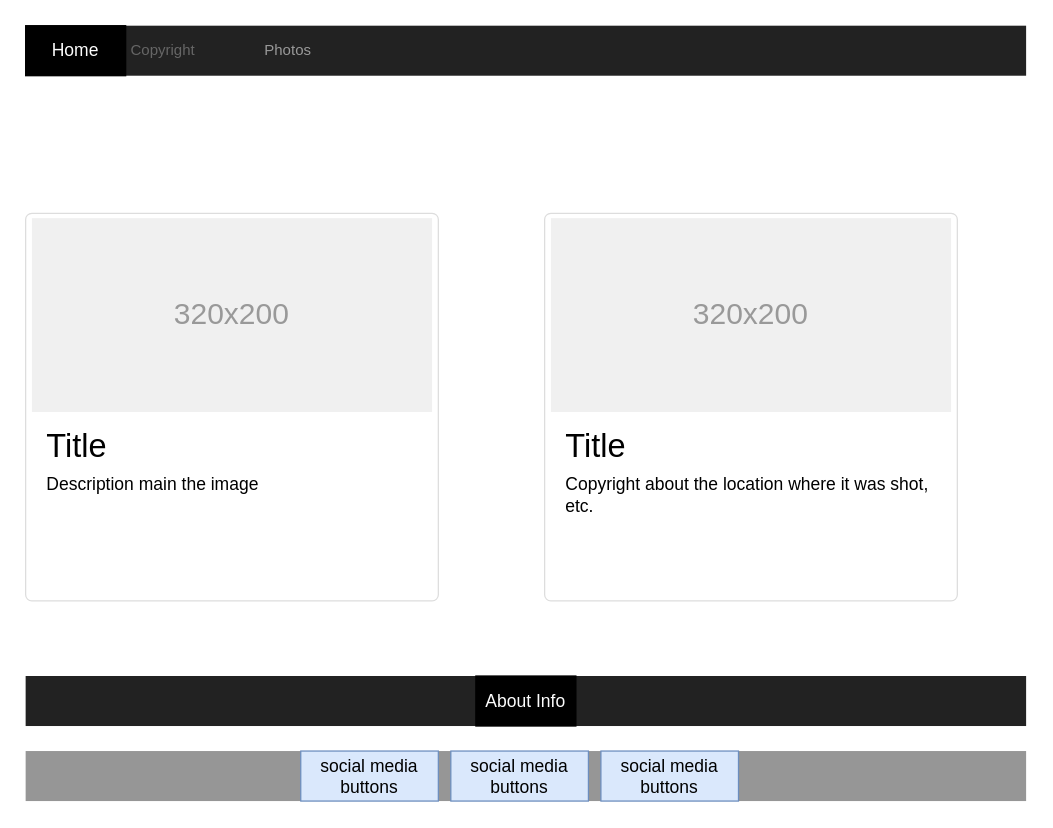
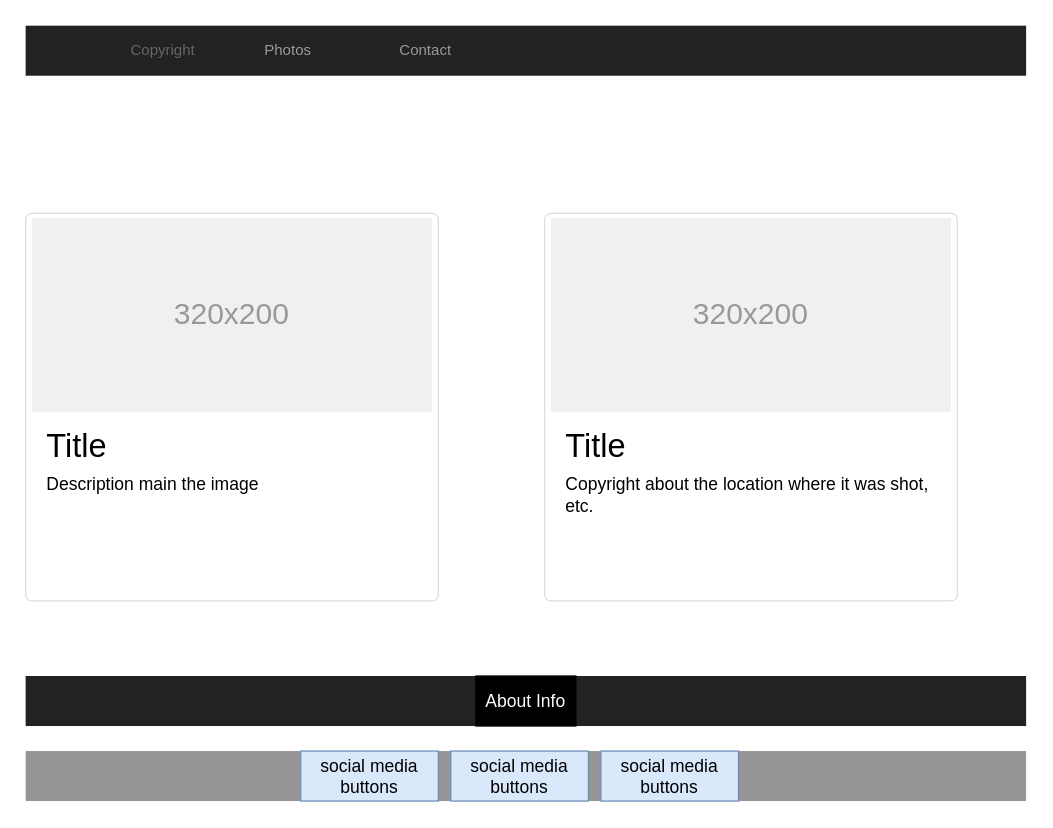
  <mxCell id="0" style=";html=1;" />
  <mxCell id="1" style=";html=1;" parent="0" />
  <mxCell id="2" value="" style="html=1;shadow=0;dashed=0;shape=mxgraph.bootstrap.rect;fillColor=#222222;strokeColor=none;whiteSpace=wrap;rounded=0;fontSize=12;fontColor=#000000;align=center;" parent="1" vertex="1"><mxGeometry x="20" y="20" width="800" height="40" as="geometry" /></mxCell>
- <mxCell id="3" value="Home" style="html=1;shadow=0;dashed=0;shape=mxgraph.bootstrap.rect;fontSize=14;whiteSpace=wrap;fillColor=#000000;fontColor=#FCFCFC;" parent="2" vertex="1"><mxGeometry width="80" height="40" as="geometry" /></mxCell>
  <mxCell id="4" value="Copyright" style="html=1;shadow=0;dashed=0;shape=mxgraph.bootstrap.rect;strokeColor=none;spacingRight=30;whiteSpace=wrap;fillColor=none;fontColor=#666666;" parent="2" vertex="1"><mxGeometry x="80" width="90" height="40" as="geometry" /></mxCell>
  <mxCell id="5" value="84" style="html=1;shadow=0;dashed=0;shape=mxgraph.bootstrap.rrect;rSize=8;strokeColor=none;whiteSpace=wrap;fillColor=none;noLabel=1;fontColor=none;" parent="4" vertex="1"><mxGeometry x="1" y="0.5" width="25" height="16" relative="1" as="geometry"><mxPoint x="-30" y="-8" as="offset" /></mxGeometry></mxCell>
  <mxCell id="6" value="Photos" style="html=1;shadow=0;dashed=0;fillColor=none;strokeColor=none;shape=mxgraph.bootstrap.rect;fontColor=#999999;spacingRight=30;whiteSpace=wrap;" parent="2" vertex="1"><mxGeometry x="170" width="110.0" height="40" as="geometry" /></mxCell>
  <mxCell id="7" value="42" style="html=1;shadow=0;dashed=0;shape=mxgraph.bootstrap.rrect;rSize=8;strokeColor=none;whiteSpace=wrap;noLabel=1;fontColor=none;fillColor=none;" parent="6" vertex="1"><mxGeometry x="1" y="0.5" width="25" height="16" relative="1" as="geometry"><mxPoint x="-30" y="-8" as="offset" /></mxGeometry></mxCell>
+ <mxCell id="8" value="Contact" style="html=1;shadow=0;dashed=0;fillColor=none;strokeColor=none;shape=mxgraph.bootstrap.rect;fontColor=#999999;whiteSpace=wrap;" parent="2" vertex="1"><mxGeometry x="280" width="80" height="40" as="geometry" /></mxCell>
  <mxCell id="9" value="" style="html=1;shadow=0;dashed=0;shape=mxgraph.bootstrap.rrect;rSize=5;strokeColor=#dddddd;rounded=0;fontSize=12;align=center;" vertex="1" parent="1"><mxGeometry x="20" y="170" width="330" height="310" as="geometry" /></mxCell>
  <mxCell id="10" value="320x200" style="shape=rect;fontSize=24;fillColor=#f0f0f0;strokeColor=none;fontColor=#999999;whiteSpace=wrap;" vertex="1" parent="9"><mxGeometry x="5" y="3.875" width="320" height="155" as="geometry" /></mxCell>
  <mxCell id="11" value="Title" style="html=1;shadow=0;dashed=0;shape=mxgraph.bootstrap.anchor;fontSize=26;align=left;whiteSpace=wrap;" vertex="1" parent="9"><mxGeometry x="15" y="170.5" width="300" height="31" as="geometry" /></mxCell>
  <mxCell id="12" value="Description main the image" style="html=1;shadow=0;dashed=0;shape=mxgraph.bootstrap.anchor;strokeColor=#dddddd;whiteSpace=wrap;align=left;verticalAlign=top;fontSize=14;whiteSpace=wrap;" vertex="1" parent="9"><mxGeometry x="15" y="201.5" width="300" height="62" as="geometry" /></mxCell>
  <mxCell id="13" value="" style="html=1;shadow=0;dashed=0;shape=mxgraph.bootstrap.rrect;rSize=5;strokeColor=#dddddd;rounded=0;fontSize=12;align=center;" vertex="1" parent="1"><mxGeometry x="435" y="170" width="330" height="310" as="geometry" /></mxCell>
  <mxCell id="14" value="320x200" style="shape=rect;fontSize=24;fillColor=#f0f0f0;strokeColor=none;fontColor=#999999;whiteSpace=wrap;" vertex="1" parent="13"><mxGeometry x="5" y="3.875" width="320" height="155" as="geometry" /></mxCell>
  <mxCell id="15" value="Title" style="html=1;shadow=0;dashed=0;shape=mxgraph.bootstrap.anchor;fontSize=26;align=left;whiteSpace=wrap;" vertex="1" parent="13"><mxGeometry x="15" y="170.5" width="300" height="31" as="geometry" /></mxCell>
  <mxCell id="16" value="Copyright about the location where it was shot, etc." style="html=1;shadow=0;dashed=0;shape=mxgraph.bootstrap.anchor;strokeColor=#dddddd;whiteSpace=wrap;align=left;verticalAlign=top;fontSize=14;whiteSpace=wrap;" vertex="1" parent="13"><mxGeometry x="15" y="201.5" width="300" height="62" as="geometry" /></mxCell>
  <mxCell id="17" value="" style="html=1;shadow=0;dashed=0;shape=mxgraph.bootstrap.rect;fillColor=#222222;strokeColor=none;whiteSpace=wrap;rounded=0;fontSize=12;fontColor=#000000;align=center;" vertex="1" parent="1"><mxGeometry x="20" y="540" width="800" height="40" as="geometry" /></mxCell>
  <mxCell id="18" value="About Info" style="html=1;shadow=0;dashed=0;shape=mxgraph.bootstrap.rect;fontSize=14;whiteSpace=wrap;fillColor=#000000;fontColor=#FCFCFC;" vertex="1" parent="17"><mxGeometry x="360" width="80" height="40" as="geometry" /></mxCell>
  <mxCell id="19" value="" style="html=1;shadow=0;dashed=0;shape=mxgraph.bootstrap.rect;strokeColor=none;whiteSpace=wrap;rounded=0;fontSize=12;fontColor=#000000;align=center;fillColor=#969696;" vertex="1" parent="1"><mxGeometry x="20" y="600" width="800" height="40" as="geometry" /></mxCell>
  <mxCell id="20" value="social media buttons" style="html=1;shadow=0;dashed=0;shape=mxgraph.bootstrap.rect;fontSize=14;whiteSpace=wrap;fillColor=#dae8fc;strokeColor=#6c8ebf;" vertex="1" parent="19"><mxGeometry x="220" width="110" height="40" as="geometry" /></mxCell>
  <mxCell id="21" value="social media buttons" style="html=1;shadow=0;dashed=0;shape=mxgraph.bootstrap.rect;fontSize=14;whiteSpace=wrap;fillColor=#dae8fc;strokeColor=#6c8ebf;" vertex="1" parent="19"><mxGeometry x="340" width="110" height="40" as="geometry" /></mxCell>
  <mxCell id="22" value="social media buttons" style="html=1;shadow=0;dashed=0;shape=mxgraph.bootstrap.rect;fontSize=14;whiteSpace=wrap;fillColor=#dae8fc;strokeColor=#6c8ebf;" vertex="1" parent="19"><mxGeometry x="460" width="110" height="40" as="geometry" /></mxCell>
